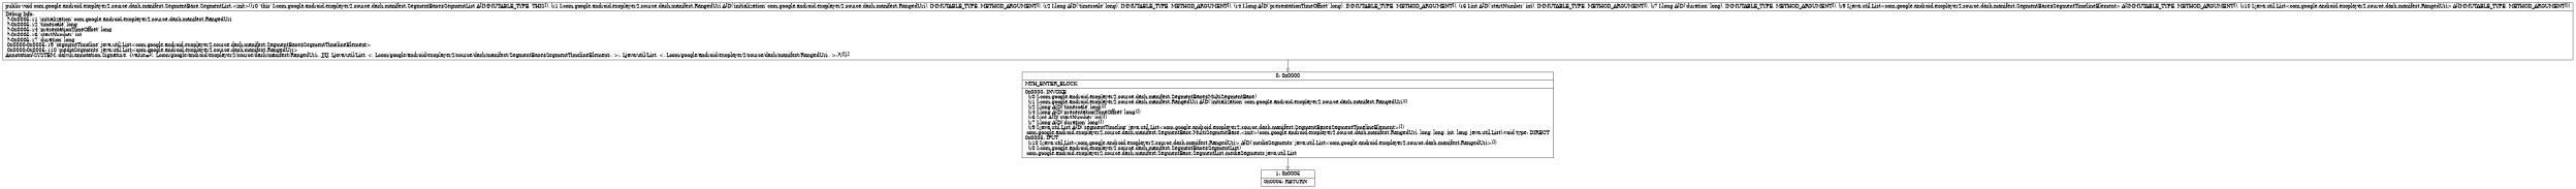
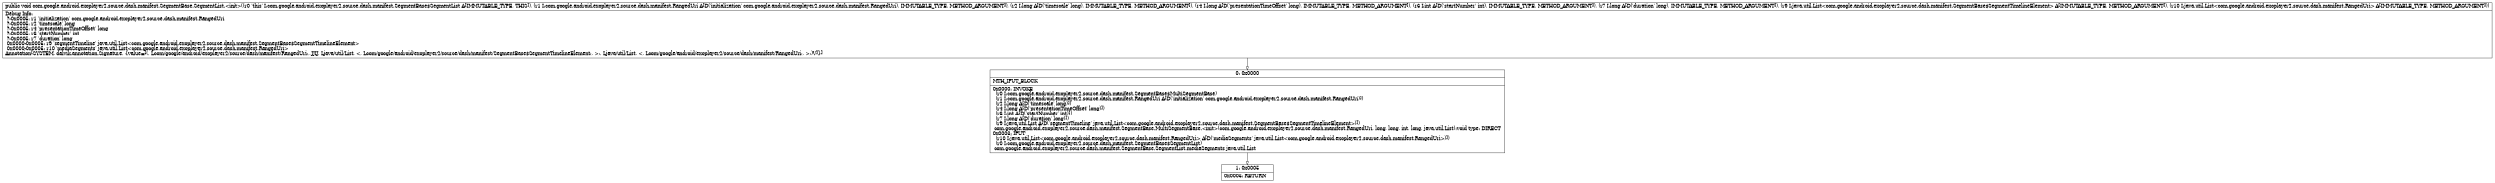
  digraph {
    node [shape=record]
    edge [arrowhead=onormal]
-   n1 [label="{0\:\ 0x0000|MTH_ENTER_BLOCK\l|0x0000: INVOKE  \l  (r0 I:com.google.android.exoplayer2.source.dash.manifest.SegmentBase$MultiSegmentBase)\l  (r1 I:com.google.android.exoplayer2.source.dash.manifest.RangedUri A[D('initialization' com.google.android.exoplayer2.source.dash.manifest.RangedUri)])\l  (r2 I:long A[D('timescale' long)])\l  (r4 I:long A[D('presentationTimeOffset' long)])\l  (r6 I:int A[D('startNumber' int)])\l  (r7 I:long A[D('duration' long)])\l  (r9 I:java.util.List A[D('segmentTimeline' java.util.List\<com.google.android.exoplayer2.source.dash.manifest.SegmentBase$SegmentTimelineElement\>)])\l com.google.android.exoplayer2.source.dash.manifest.SegmentBase.MultiSegmentBase.\<init\>(com.google.android.exoplayer2.source.dash.manifest.RangedUri, long, long, int, long, java.util.List):void type: DIRECT \l0x0003: IPUT  \l  (r10 I:java.util.List\<com.google.android.exoplayer2.source.dash.manifest.RangedUri\> A[D('mediaSegments' java.util.List\<com.google.android.exoplayer2.source.dash.manifest.RangedUri\>)])\l  (r0 I:com.google.android.exoplayer2.source.dash.manifest.SegmentBase$SegmentList)\l com.google.android.exoplayer2.source.dash.manifest.SegmentBase.SegmentList.mediaSegments java.util.List \l}"]
+   n1 [label="{0\:\ 0x0000|MTH_IPUT_BLOCK\l|0x0000: INVOKE  \l  (r0 I:com.google.android.exoplayer2.source.dash.manifest.SegmentBase$MultiSegmentBase)\l  (r1 I:com.google.android.exoplayer2.source.dash.manifest.RangedUri A[D('initialization' com.google.android.exoplayer2.source.dash.manifest.RangedUri)])\l  (r2 I:long A[D('timescale' long)])\l  (r4 I:long A[D('presentationTimeOffset' long)])\l  (r6 I:int A[D('startNumber' int)])\l  (r7 I:long A[D('duration' long)])\l  (r9 I:java.util.List A[D('segmentTimeline' java.util.List\<com.google.android.exoplayer2.source.dash.manifest.SegmentBase$SegmentTimelineElement\>)])\l com.google.android.exoplayer2.source.dash.manifest.SegmentBase.MultiSegmentBase.\<init\>(com.google.android.exoplayer2.source.dash.manifest.RangedUri, long, long, int, long, java.util.List):void type: DIRECT \l0x0003: IPUT  \l  (r10 I:java.util.List\<com.google.android.exoplayer2.source.dash.manifest.RangedUri\> A[D('mediaSegments' java.util.List\<com.google.android.exoplayer2.source.dash.manifest.RangedUri\>)])\l  (r0 I:com.google.android.exoplayer2.source.dash.manifest.SegmentBase$SegmentList)\l com.google.android.exoplayer2.source.dash.manifest.SegmentBase.SegmentList.mediaSegments java.util.List \l}"]
    n2 [label="{1\:\ 0x0005|0x0005: RETURN   \l}"]
    n3 [label="{public void com.google.android.exoplayer2.source.dash.manifest.SegmentBase.SegmentList.\<init\>((r0 'this' I:com.google.android.exoplayer2.source.dash.manifest.SegmentBase$SegmentList A[IMMUTABLE_TYPE, THIS]), (r1 I:com.google.android.exoplayer2.source.dash.manifest.RangedUri A[D('initialization' com.google.android.exoplayer2.source.dash.manifest.RangedUri), IMMUTABLE_TYPE, METHOD_ARGUMENT]), (r2 I:long A[D('timescale' long), IMMUTABLE_TYPE, METHOD_ARGUMENT]), (r4 I:long A[D('presentationTimeOffset' long), IMMUTABLE_TYPE, METHOD_ARGUMENT]), (r6 I:int A[D('startNumber' int), IMMUTABLE_TYPE, METHOD_ARGUMENT]), (r7 I:long A[D('duration' long), IMMUTABLE_TYPE, METHOD_ARGUMENT]), (r9 I:java.util.List\<com.google.android.exoplayer2.source.dash.manifest.SegmentBase$SegmentTimelineElement\> A[IMMUTABLE_TYPE, METHOD_ARGUMENT]), (r10 I:java.util.List\<com.google.android.exoplayer2.source.dash.manifest.RangedUri\> A[IMMUTABLE_TYPE, METHOD_ARGUMENT]))  | Debug Info:\l  ?\-0x0005: r1 'initialization' com.google.android.exoplayer2.source.dash.manifest.RangedUri\l  ?\-0x0005: r2 'timescale' long\l  ?\-0x0005: r4 'presentationTimeOffset' long\l  ?\-0x0005: r6 'startNumber' int\l  ?\-0x0005: r7 'duration' long\l  0x0000\-0x0005: r9 'segmentTimeline' java.util.List\<com.google.android.exoplayer2.source.dash.manifest.SegmentBase$SegmentTimelineElement\>\l  0x0000\-0x0005: r10 'mediaSegments' java.util.List\<com.google.android.exoplayer2.source.dash.manifest.RangedUri\>\lAnnotation[SYSTEM, dalvik.annotation.Signature, \{value=[(, Lcom\/google\/android\/exoplayer2\/source\/dash\/manifest\/RangedUri;, JJIJ, Ljava\/util\/List, \<, Lcom\/google\/android\/exoplayer2\/source\/dash\/manifest\/SegmentBase$SegmentTimelineElement;, \>;, Ljava\/util\/List, \<, Lcom\/google\/android\/exoplayer2\/source\/dash\/manifest\/RangedUri;, \>;)V]\}]\l}"]
    n1 -> n2
    n3 -> n1
  }
